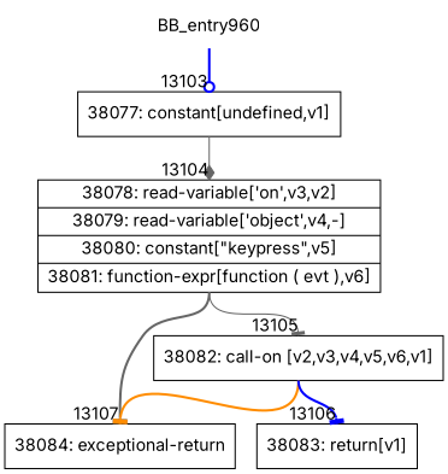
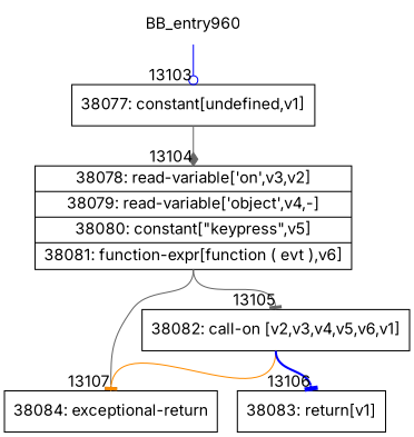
  digraph {
    fontname=Inter
    rankdir=TD
    node [fontname=Inter shape=record]
    edge [arrowhead=tee color=gray40 fontname=Inter headport=n style=solid tailport=s]
    BB_entry960 [shape=none]
    n2 [label="{38077: constant[undefined,v1]}"]
    n3 [label="{38078: read-variable['on',v3,v2]|38079: read-variable['object',v4,-]|38080: constant[\"keypress\",v5]|38081: function-expr[function ( evt ),v6]}"]
    n4 [label="{38082: call-on [v2,v3,v4,v5,v6,v1]}"]
    n5 [label="{38084: exceptional-return}"]
    n6 [label="{38083: return[v1]}"]
-   BB_entry960 -> n2 [arrowhead=odot color=blue headlabel="    13103" style=bold]
+   BB_entry960 -> n2 [arrowhead=odot color=blue headlabel="    13103"]
    n2 -> n3 [arrowhead=diamond headlabel="      13104"]
    n3 -> n4 [headlabel="      13105"]
-   n3 -> n5 [headlabel="      13107" style=bold]
-   n4 -> n5 [color=darkorange style=bold]
+   n3 -> n5 [headlabel="      13107"]
+   n4 -> n5 [color=darkorange]
    n4 -> n6 [color=blue headlabel="      13106" style=bold]
  }
